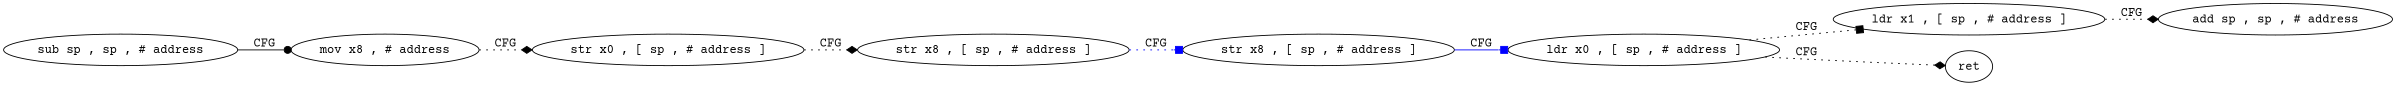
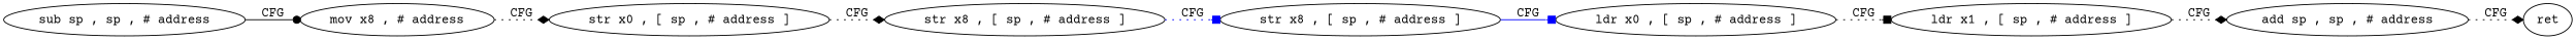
  digraph {
    fontname="Courier Prime"
    rankdir=LR
    node [fontname="Courier Prime"]
    edge [arrowhead=diamond color=black fontname="Courier Prime" style=dotted]
    n1 [label="sub sp , sp , # address"]
    n2 [label="mov x8 , # address"]
    n3 [label="str x0 , [ sp , # address ]"]
    n4 [label="str x8 , [ sp , # address ]"]
    n5 [label="str x8 , [ sp , # address ]"]
    n6 [label="ldr x0 , [ sp , # address ]"]
    n7 [label="ldr x1 , [ sp , # address ]"]
    n8 [label="add sp , sp , # address"]
    n9 [label=ret]
    n1 -> n2 [arrowhead=dot label=CFG style=solid]
    n2 -> n3 [label=CFG]
    n3 -> n4 [label=CFG]
    n4 -> n5 [arrowhead=box color=blue label=CFG]
    n5 -> n6 [arrowhead=box color=blue label=CFG style=solid]
    n6 -> n7 [arrowhead=box label=CFG]
    n7 -> n8 [label=CFG]
-   n6 -> n9 [label=CFG]
+   n8 -> n9 [label=CFG]
  }
